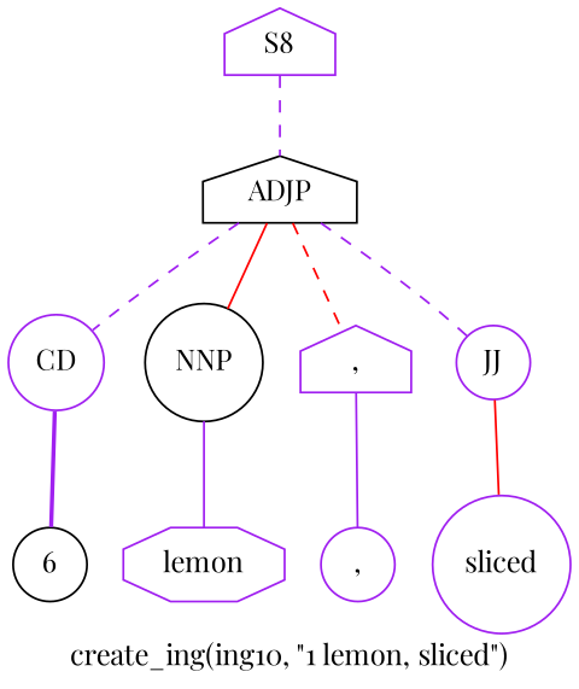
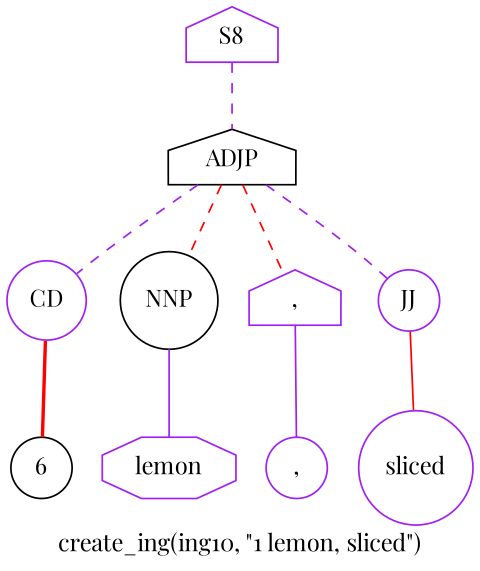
  graph {
    fontname="Playfair Display"
    label="create_ing(ing10, \"1 lemon, sliced\")"
    node [color=purple fontname="Playfair Display" shape=circle]
    edge [color=purple fontname="Playfair Display" style=dashed]
    n1 [label=S8 shape=house]
    n2 [color=black label=ADJP shape=house]
    n3 [label=CD]
    n4 [color=black label=NNP]
    n5 [label="," shape=house]
    n6 [label=JJ]
    n7 [color=black label=6]
    n8 [label=lemon shape=octagon]
    n9 [label=","]
    n10 [label=sliced]
    n1 -- n2
    n2 -- n3
-   n2 -- n4 [color=red style=solid]
+   n2 -- n4 [color=red]
    n2 -- n5 [color=red]
    n2 -- n6
-   n3 -- n7 [style=bold]
+   n3 -- n7 [color=red style=bold]
    n4 -- n8 [style=solid]
    n5 -- n9 [style=solid]
    n6 -- n10 [color=red style=solid]
  }
